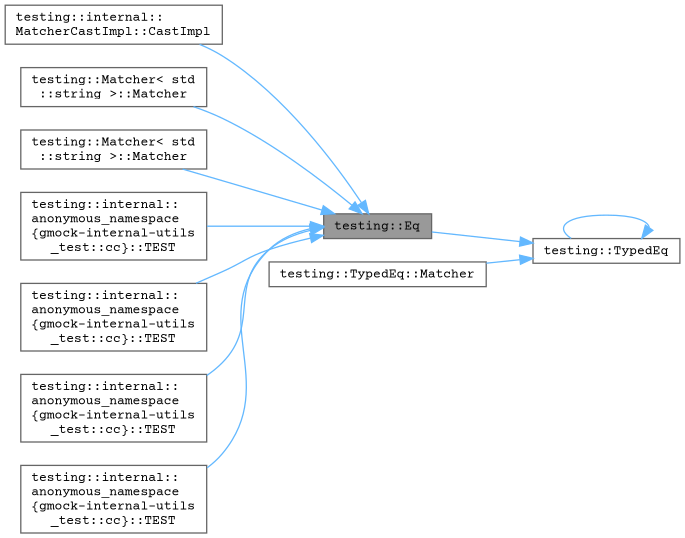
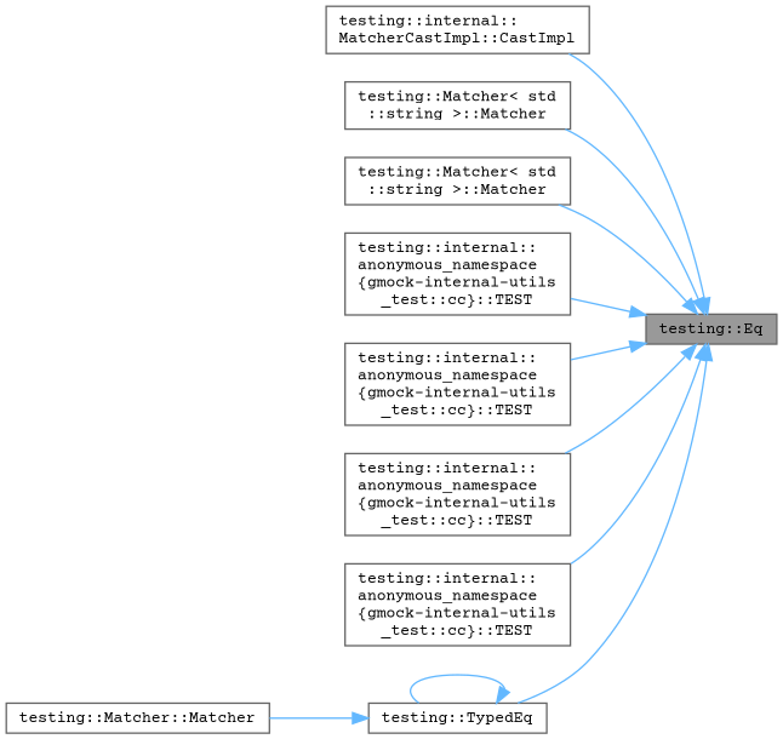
  digraph {
    fontname="Courier Prime"
    rankdir=RL
    node [color=grey40 fillcolor=white fontname="Courier Prime" fontsize=10 shape=box style=filled]
    edge [color=steelblue1 dir=back fontname="Courier Prime" fontsize=10 labelfontname=Helvetica labelfontsize=10 style=solid]
    n1 [color=gray40 fillcolor=grey60 fontcolor=black height=0.2 label="testing::Eq" width=0.4]
    n2 [height=0.2 label="testing::internal::\lMatcherCastImpl::CastImpl" width=0.4]
    n3 [height=0.2 label="testing::Matcher\< std\l::string \>::Matcher" width=0.4]
    n4 [height=0.2 label="testing::Matcher\< std\l::string \>::Matcher" width=0.4]
    n5 [height=0.2 label="testing::internal::\lanonymous_namespace\l\{gmock-internal-utils\l_test::cc\}::TEST" width=0.4]
    n6 [height=0.2 label="testing::internal::\lanonymous_namespace\l\{gmock-internal-utils\l_test::cc\}::TEST" width=0.4]
    n7 [height=0.2 label="testing::internal::\lanonymous_namespace\l\{gmock-internal-utils\l_test::cc\}::TEST" width=0.4]
    n8 [height=0.2 label="testing::internal::\lanonymous_namespace\l\{gmock-internal-utils\l_test::cc\}::TEST" width=0.4]
    n9 [height=0.2 label="testing::TypedEq" width=0.4]
-   n10 [height=0.2 label="testing::TypedEq::Matcher" width=0.4]
+   n10 [height=0.2 label="testing::Matcher::Matcher" width=0.4]
    n1 -> n2
    n1 -> n3
    n1 -> n4
    n1 -> n5
    n1 -> n6
    n1 -> n7
    n1 -> n8
-   n9 -> n1
+   n1 -> n9
    n9 -> n9
    n9 -> n10
  }
